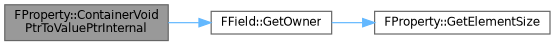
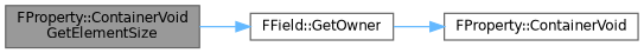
  digraph {
    rankdir=LR
    node [color=grey40 fillcolor=white fontname=Helvetica fontsize=10 shape=box style=filled]
    edge [color=steelblue1 fontname=Helvetica fontsize=10 labelfontname=Helvetica labelfontsize=10 style=solid]
-   n1 [color=gray40 fillcolor=grey60 fontcolor=black height=0.2 label="FProperty::ContainerVoid\lPtrToValuePtrInternal" width=0.4]
+   n1 [color=gray40 fillcolor=grey60 fontcolor=black height=0.2 label="FProperty::ContainerVoid\lGetElementSize" width=0.4]
    n2 [height=0.2 label="FField::GetOwner" width=0.4]
-   n3 [height=0.2 label="FProperty::GetElementSize" width=0.4]
+   n3 [height=0.2 label="FProperty::ContainerVoid" width=0.4]
    n1 -> n2
    n2 -> n3
  }
